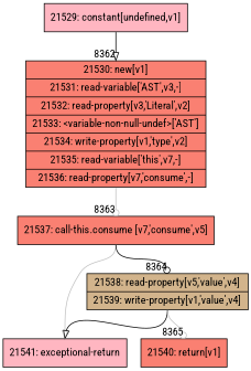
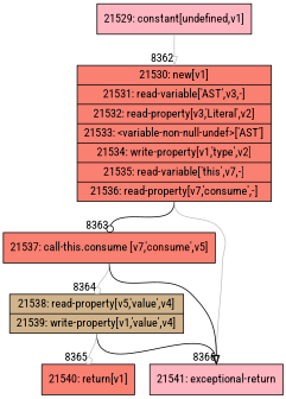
  digraph {
    fontname="Roboto Condensed"
    rankdir=TD
    node [fillcolor=salmon fontname="Roboto Condensed" shape=record style=filled]
    edge [arrowhead=onormal fontname="Roboto Condensed" headport=n tailport=s]
    n1 [fillcolor=lightpink label="{21529: constant[undefined,v1]}"]
    n2 [label="{21530: new[v1]|21531: read-variable['AST',v3,-]|21532: read-property[v3,'Literal',v2]|21533: \<variable-non-null-undef\>['AST']|21534: write-property[v1,'type',v2]|21535: read-variable['this',v7,-]|21536: read-property[v7,'consume',-]}"]
    n3 [label="{21537: call-this.consume [v7,'consume',v5]}"]
    n4 [fillcolor=lightpink label="{21541: exceptional-return}"]
    n5 [fillcolor=tan label="{21538: read-property[v5,'value',v4]|21539: write-property[v1,'value',v4]}"]
    n6 [label="{21540: return[v1]}"]
-   n1 -> n2 [headlabel="      8362"]
-   n2 -> n3 [arrowhead=odot headlabel="      8363" color=gray]
-   n3 -> n4 [color=gray]
-   n3 -> n5 [arrowhead=odot headlabel="      8364"]
+   n1 -> n2 [headlabel="      8362" color=gray]
+   n2 -> n3 [arrowhead=odot headlabel="      8363"]
+   n2 -> n4 [color=gray headlabel="      8366"]
+   n3 -> n4 [color=black]
+   n3 -> n5 [arrowhead=odot headlabel="      8364" color=gray]
    n5 -> n4 [color=black]
    n5 -> n6 [arrowhead=odot color=gray headlabel="      8365"]
  }
